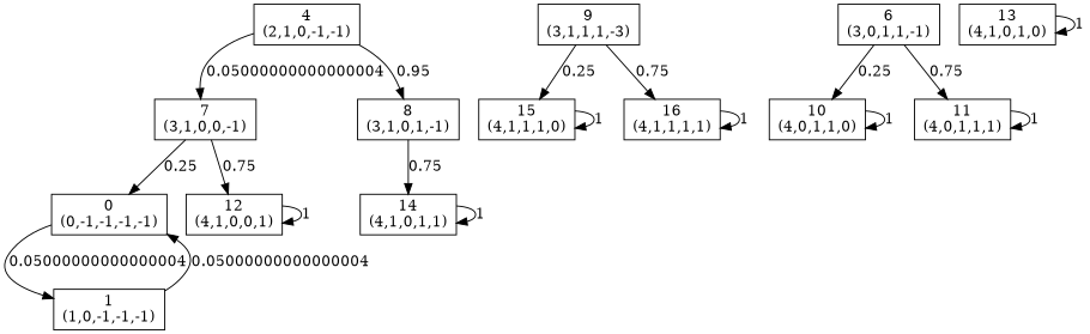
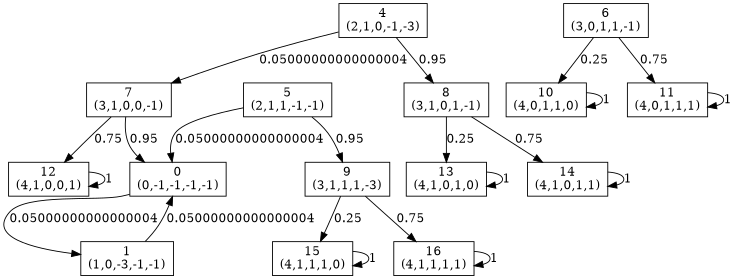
  digraph {
    node [shape=box]
    n1 [label="0\n(0,-1,-1,-1,-1)"]
-   n2 [label="1\n(1,0,-1,-1,-1)"]
-   n3 [label="4\n(2,1,0,-1,-1)"]
+   n2 [label="1\n(1,0,-3,-1,-1)"]
+   n3 [label="4\n(2,1,0,-1,-3)"]
    n4 [label="7\n(3,1,0,0,-1)"]
    n5 [label="8\n(3,1,0,1,-1)"]
+   n6 [label="5\n(2,1,1,-1,-1)"]
    n7 [label="9\n(3,1,1,1,-3)"]
    n8 [label="6\n(3,0,1,1,-1)"]
    n9 [label="10\n(4,0,1,1,0)"]
    n10 [label="11\n(4,0,1,1,1)"]
    n11 [label="12\n(4,1,0,0,1)"]
    n12 [label="13\n(4,1,0,1,0)"]
    n13 [label="14\n(4,1,0,1,1)"]
    n14 [label="15\n(4,1,1,1,0)"]
    n15 [label="16\n(4,1,1,1,1)"]
    n1 -> n2 [label=0.05000000000000004]
    n2 -> n1 [label=0.05000000000000004]
    n3 -> n4 [label=0.05000000000000004]
    n3 -> n5 [label=0.95]
-   n4 -> n1 [label=0.25]
+   n4 -> n1 [label=0.95]
    n4 -> n11 [label=0.75]
+   n5 -> n12 [label=0.25]
    n5 -> n13 [label=0.75]
+   n6 -> n1 [label=0.05000000000000004]
+   n6 -> n7 [label=0.95]
    n7 -> n14 [label=0.25]
    n7 -> n15 [label=0.75]
    n8 -> n9 [label=0.25]
    n8 -> n10 [label=0.75]
    n9 -> n9 [label=1]
    n10 -> n10 [label=1]
    n11 -> n11 [label=1]
    n12 -> n12 [label=1]
    n13 -> n13 [label=1]
    n14 -> n14 [label=1]
    n15 -> n15 [label=1]
  }
